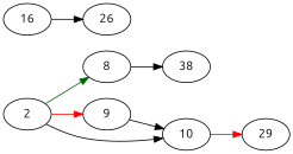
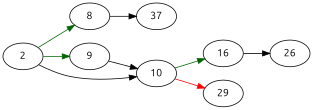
  strict digraph {
    fontname=Ubuntu
    rankdir=LR
    node [fontname=Ubuntu]
    edge [fontname=Ubuntu]
    2 [entry=true]
    8
    9
    10
-   38
+   38 [label=37]
    16
    29
    26
    2 -> 8 [color=darkgreen cond=true]
-   2 -> 9 [color=red cond=false]
+   2 -> 9 [color=darkgreen cond=false]
    2 -> 10
    8 -> 38
    9 -> 10
+   10 -> 16 [color=darkgreen cond=true]
    10 -> 29 [color=red cond=false]
    16 -> 26
  }
